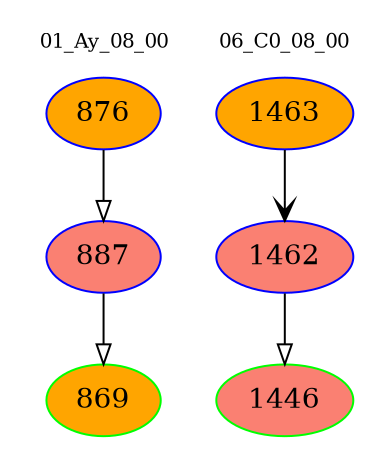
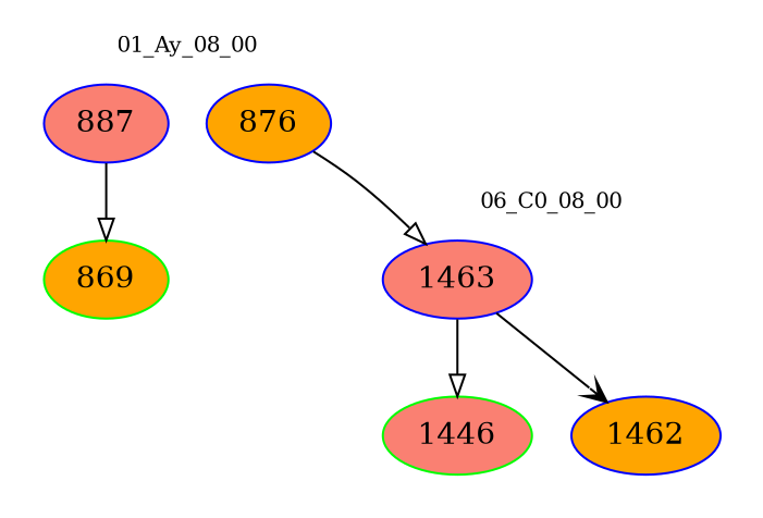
  digraph {
    node [color=blue fillcolor=salmon style=filled]
    edge [arrowhead=onormal color=black]
    n1 [fillcolor=orange label=876]
    n2 [color=green fillcolor=orange label=869]
    n3 [label=887]
-   n4 [fillcolor=orange label=1463]
+   n4 [label=1463]
    n5 [color=green label=1446]
-   n6 [label=1462]
+   n6 [fillcolor=orange label=1462]
    subgraph cluster_1 {
      color=white
      fontsize=10
      label="01_Ay_08_00"
      n1
      n2
      n3
    }
    subgraph cluster_2 {
      color=white
      fontsize=10
      label="06_C0_08_00"
      n4
      n5
      n6
    }
-   n1 -> n3
+   n1 -> n4
    n3 -> n2
-   n6 -> n5
+   n4 -> n5
    n4 -> n6 [arrowhead=vee]
  }
